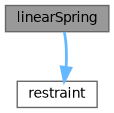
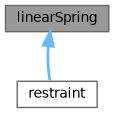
  digraph {
    node [color=gray40 fontname=Helvetica fontsize=10 shape=box style=filled]
    n1 [fillcolor=grey60 fontcolor=black height=0.2 label=linearSpring width=0.4]
    n2 [fillcolor=white height=0.2 label=restraint width=0.4]
-   n2 -> n1 [color=steelblue1 dir=back fontname=Helvetica fontsize=10 labelfontname=Helvetica labelfontsize=10 style=bold]
+   n1 -> n2 [color=steelblue1 dir=back fontname=Helvetica fontsize=10 labelfontname=Helvetica labelfontsize=10 style=bold]
  }
